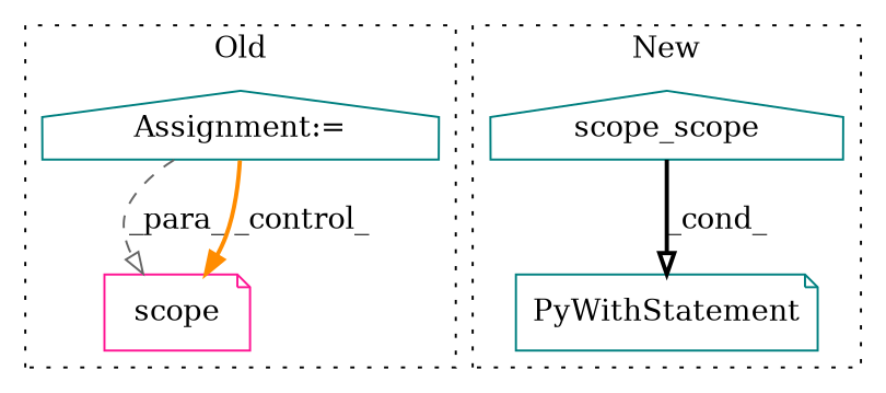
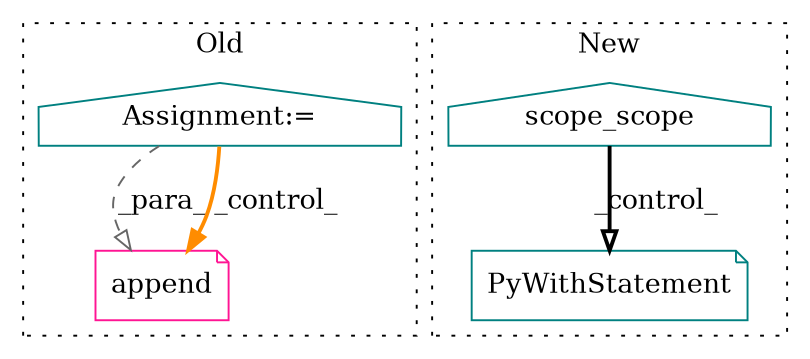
  digraph {
    node [a=32 color=teal shape=note]
    edge [arrowhead=onormal style=bold]
-   n1 [color=deeppink l="7,1" label=scope s="91713,91758"]
+   n1 [color=deeppink l="7,1" label=append s="91713,91758"]
    n2 [a=7 l="84,2" label="Assignment:=" s="91584,91687" shape=house]
    n3 [l="11,1" label=scope_scope s="90779,90806" shape=house]
    n4 [a=104 l="10,2" label=PyWithStatement s="90758,90807"]
    subgraph cluster_1 {
      label=Old
      style=dotted
      n1
      n2
    }
    subgraph cluster_2 {
      label=New
      style=dotted
      n3
      n4
    }
    n2 -> n1 [color=gray40 label=_para_ style=dashed]
    n2 -> n1 [arrowhead=normal color=darkorange label=_control_]
-   n3 -> n4 [color=black label=_cond_]
+   n3 -> n4 [color=black label=_control_]
  }
